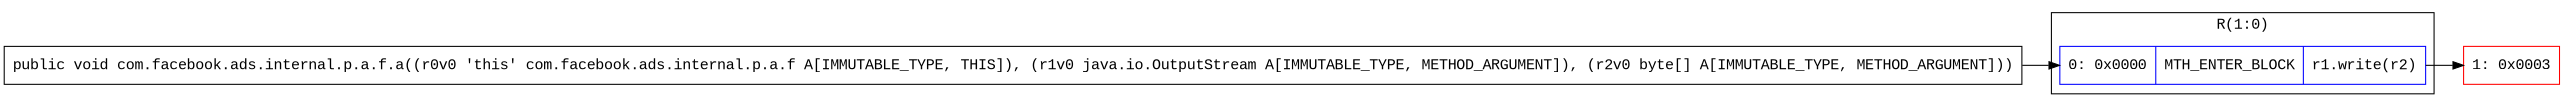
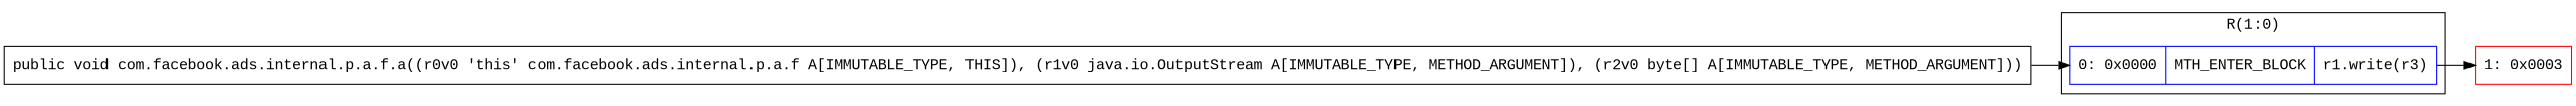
  digraph {
    rankdir=LR
    fontname="Liberation Mono"
    node [shape=record fontname="Liberation Mono"]
    edge [fontname="Liberation Mono"]
-   n1 [color=blue label="{0\:\ 0x0000|MTH_ENTER_BLOCK\l|r1.write(r2)\l}"]
+   n1 [color=blue label="{0\:\ 0x0000|MTH_ENTER_BLOCK\l|r1.write(r3)\l}"]
    n2 [color=red label="{1\:\ 0x0003}"]
    n3 [label="{public void com.facebook.ads.internal.p.a.f.a((r0v0 'this' com.facebook.ads.internal.p.a.f A[IMMUTABLE_TYPE, THIS]), (r1v0 java.io.OutputStream A[IMMUTABLE_TYPE, METHOD_ARGUMENT]), (r2v0 byte[] A[IMMUTABLE_TYPE, METHOD_ARGUMENT])) }"]
    subgraph cluster_1 {
      label="R(1:0)"
      n1
    }
    n1 -> n2
    n3 -> n1
  }
